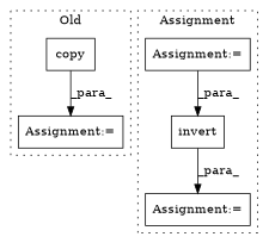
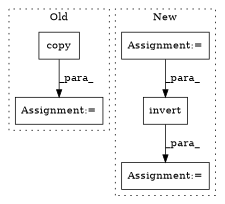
  digraph {
    node [a=7 l=1 shape=box]
    n1 [a=32 l=6 label=copy s=9662]
    n2 [label="Assignment:=" s=9875]
    n3 [a=32 l="7,1" label=invert s="12024,12045"]
    n4 [label="Assignment:=" s=12008]
    n5 [label="Assignment:=" s=11775]
    subgraph cluster_1 {
      label=Old
      style=dotted
      n1
      n2
    }
    subgraph cluster_2 {
-     label=Assignment
+     label=New
      style=dotted
      n3
      n4
      n5
    }
    n1 -> n2 [label=_para_]
    n3 -> n4 [label=_para_]
    n5 -> n3 [label=_para_]
  }
